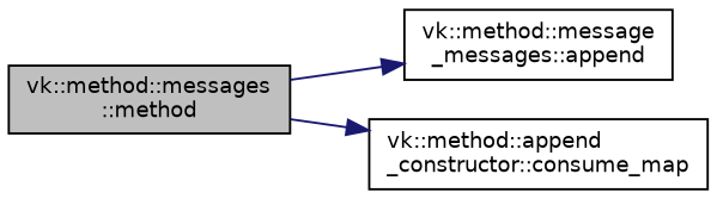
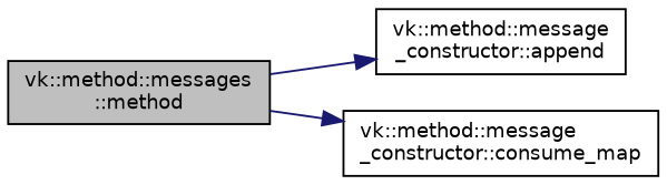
  digraph {
    rankdir=LR
    node [color=black fillcolor=white fontname=Helvetica fontsize=10 shape=record style=filled]
    edge [color=midnightblue fontname=Helvetica fontsize=10 labelfontname=Helvetica labelfontsize=10 style=solid]
    n1 [fillcolor=grey75 fontcolor=black height=0.2 label="vk::method::messages\l::method" width=0.4]
-   n2 [height=0.2 label="vk::method::message\l_messages::append" width=0.4]
-   n3 [height=0.2 label="vk::method::append\l_constructor::consume_map" width=0.4]
+   n2 [height=0.2 label="vk::method::message\l_constructor::append" width=0.4]
+   n3 [height=0.2 label="vk::method::message\l_constructor::consume_map" width=0.4]
    n1 -> n2
    n1 -> n3
  }
